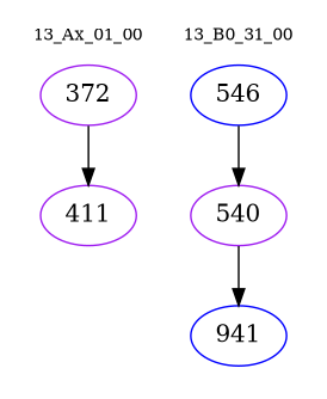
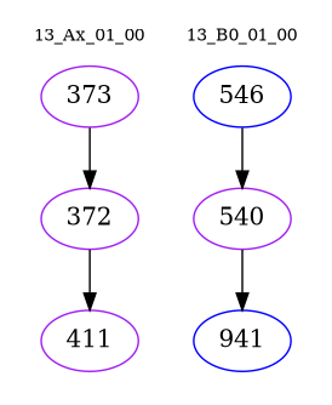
  digraph {
    node [color=purple]
    edge [color=black]
+   n1 [label=373]
    n2 [label=372]
    n3 [label=411]
    n4 [color=blue label=546]
    n5 [label=540]
    n6 [color=blue label=941]
    subgraph cluster_1 {
      color=white
      fontsize=10
      label="13_Ax_01_00"
+     n1
      n2
      n3
    }
    subgraph cluster_2 {
      color=white
      fontsize=10
-     label="13_B0_31_00"
+     label="13_B0_01_00"
      n4
      n5
      n6
    }
+   n1 -> n2
    n2 -> n3
    n4 -> n5
    n5 -> n6
  }
